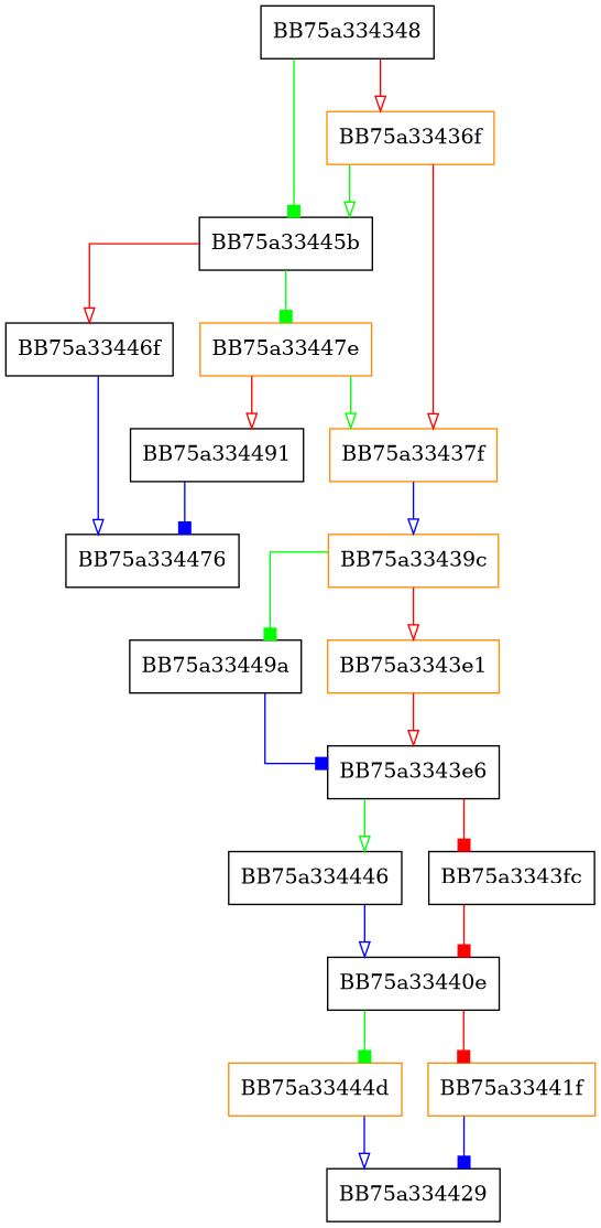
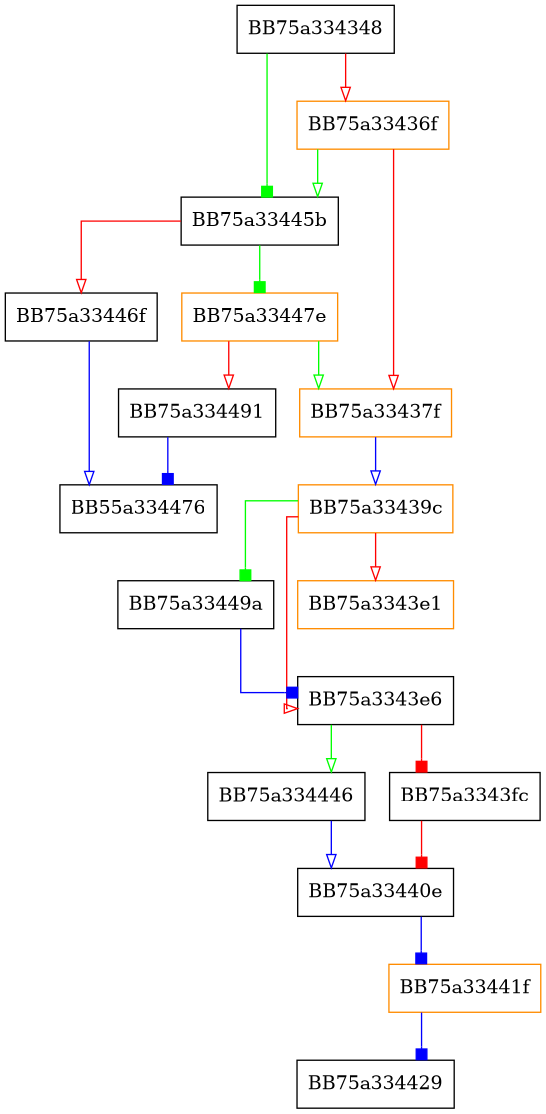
  digraph {
    splines=ortho
    node [color=black shape=box]
    edge [arrowhead=onormal color=red]
    BB75a334348
    BB75a33445b
    BB75a33436f [color=darkorange]
    BB75a33447e [color=darkorange]
    BB75a33446f
    BB75a33437f [color=darkorange]
    BB75a334491
-   BB75a334476
+   BB75a334476 [label=BB55a334476]
    BB75a33439c [color=darkorange]
    BB75a33449a
    BB75a3343e1 [color=darkorange]
    BB75a3343e6
    BB75a334446
    BB75a3343fc
    BB75a33440e
-   BB75a33444d [color=darkorange]
    BB75a33441f [color=darkorange]
    BB75a334429
    BB75a334348 -> BB75a33445b [arrowhead=box color=green]
    BB75a334348 -> BB75a33436f
    BB75a33445b -> BB75a33447e [arrowhead=box color=green]
    BB75a33445b -> BB75a33446f
    BB75a33436f -> BB75a33445b [color=green]
    BB75a33436f -> BB75a33437f
    BB75a33447e -> BB75a33437f [color=green]
    BB75a33447e -> BB75a334491
    BB75a33446f -> BB75a334476 [color=blue]
    BB75a33437f -> BB75a33439c [color=blue]
    BB75a334491 -> BB75a334476 [arrowhead=box color=blue]
    BB75a33439c -> BB75a33449a [arrowhead=box color=green]
    BB75a33439c -> BB75a3343e1
    BB75a33449a -> BB75a3343e6 [arrowhead=box color=blue]
-   BB75a3343e1 -> BB75a3343e6
+   BB75a33439c -> BB75a3343e6
    BB75a3343e6 -> BB75a334446 [color=green]
    BB75a3343e6 -> BB75a3343fc [arrowhead=box]
    BB75a334446 -> BB75a33440e [color=blue]
    BB75a3343fc -> BB75a33440e [arrowhead=box]
-   BB75a33440e -> BB75a33444d [arrowhead=box color=green]
-   BB75a33440e -> BB75a33441f [arrowhead=box]
-   BB75a33444d -> BB75a334429 [color=blue]
+   BB75a33440e -> BB75a33441f [arrowhead=box color=blue]
    BB75a33441f -> BB75a334429 [arrowhead=box color=blue]
  }
